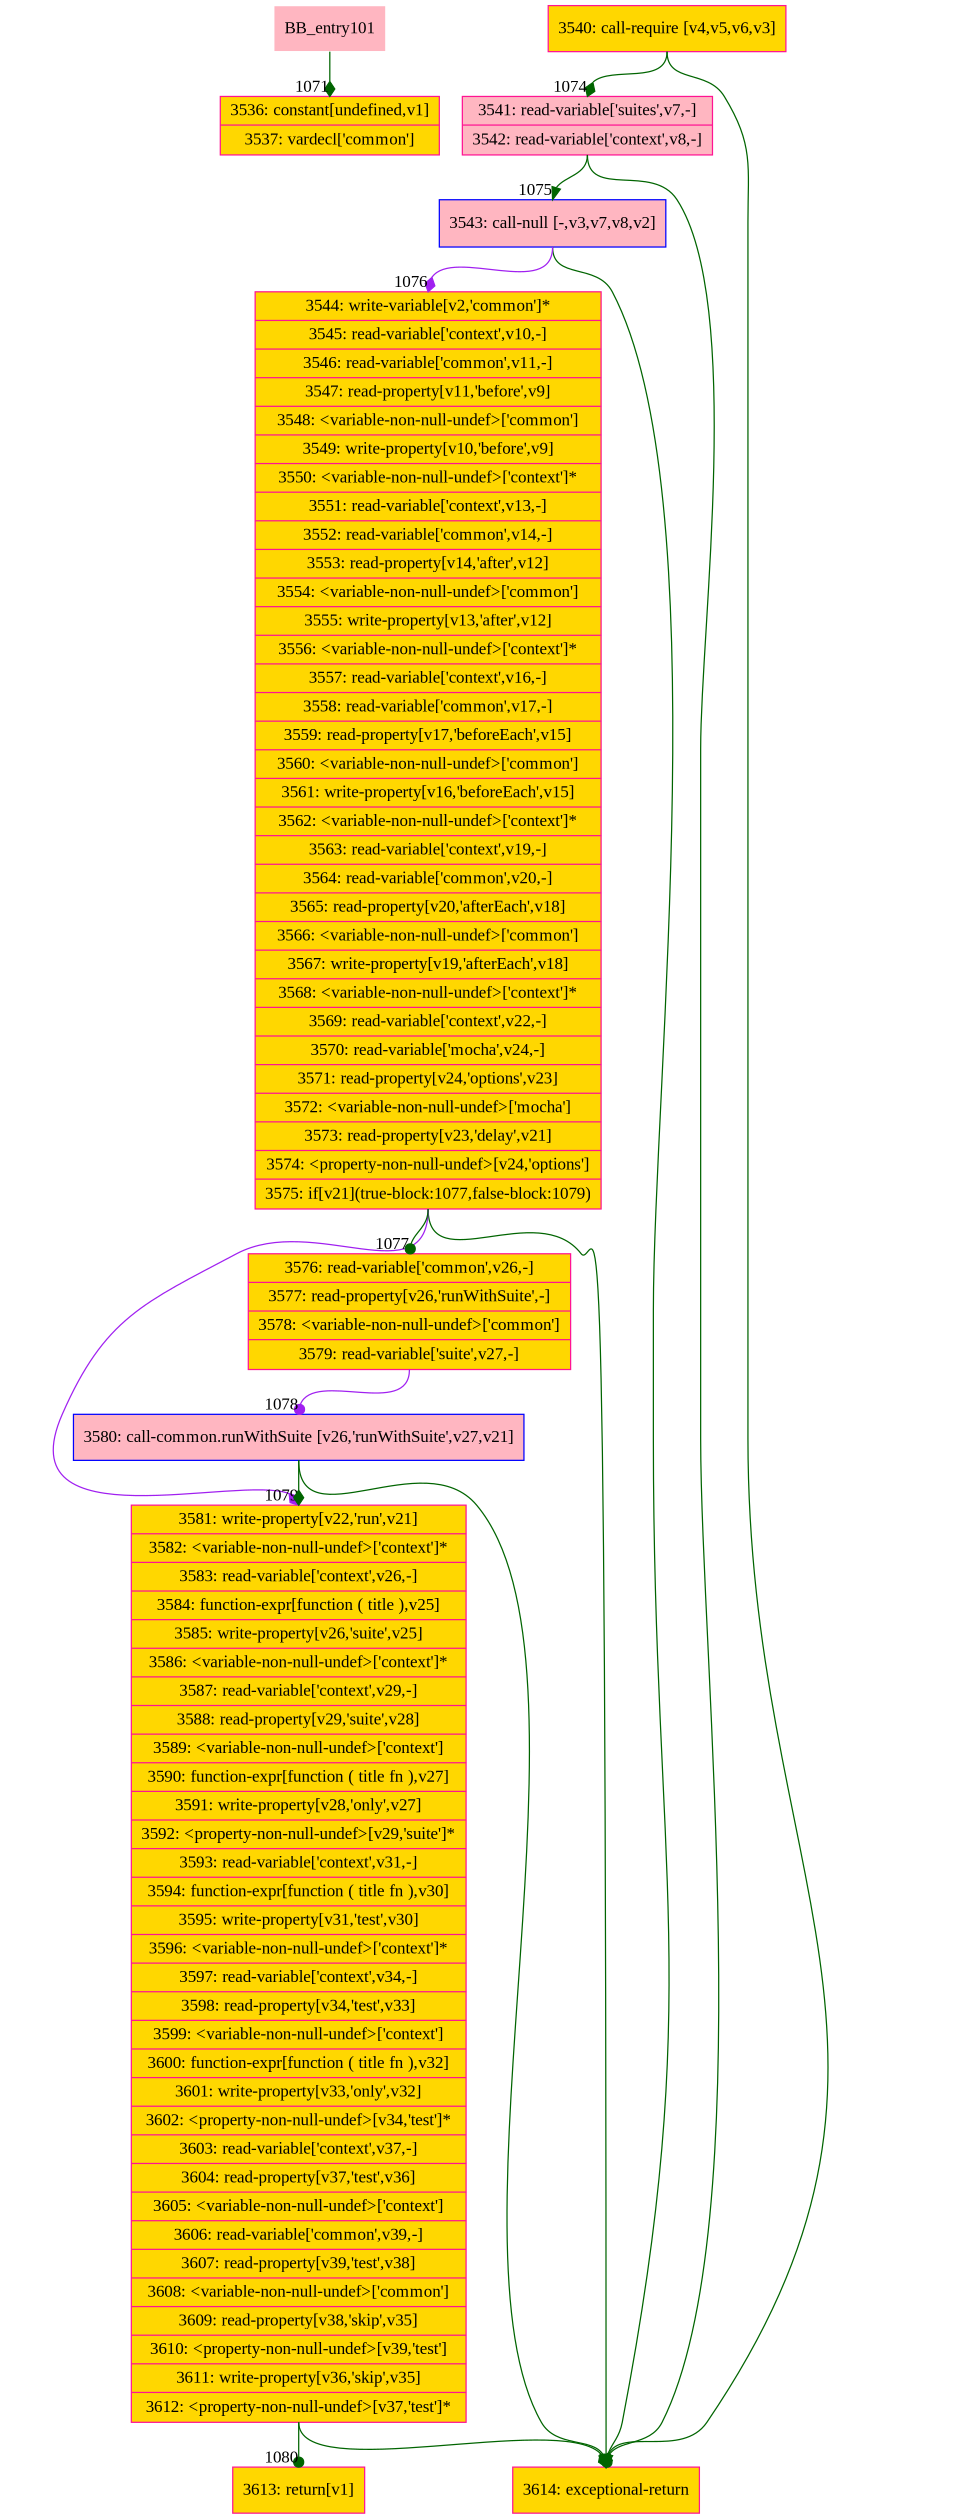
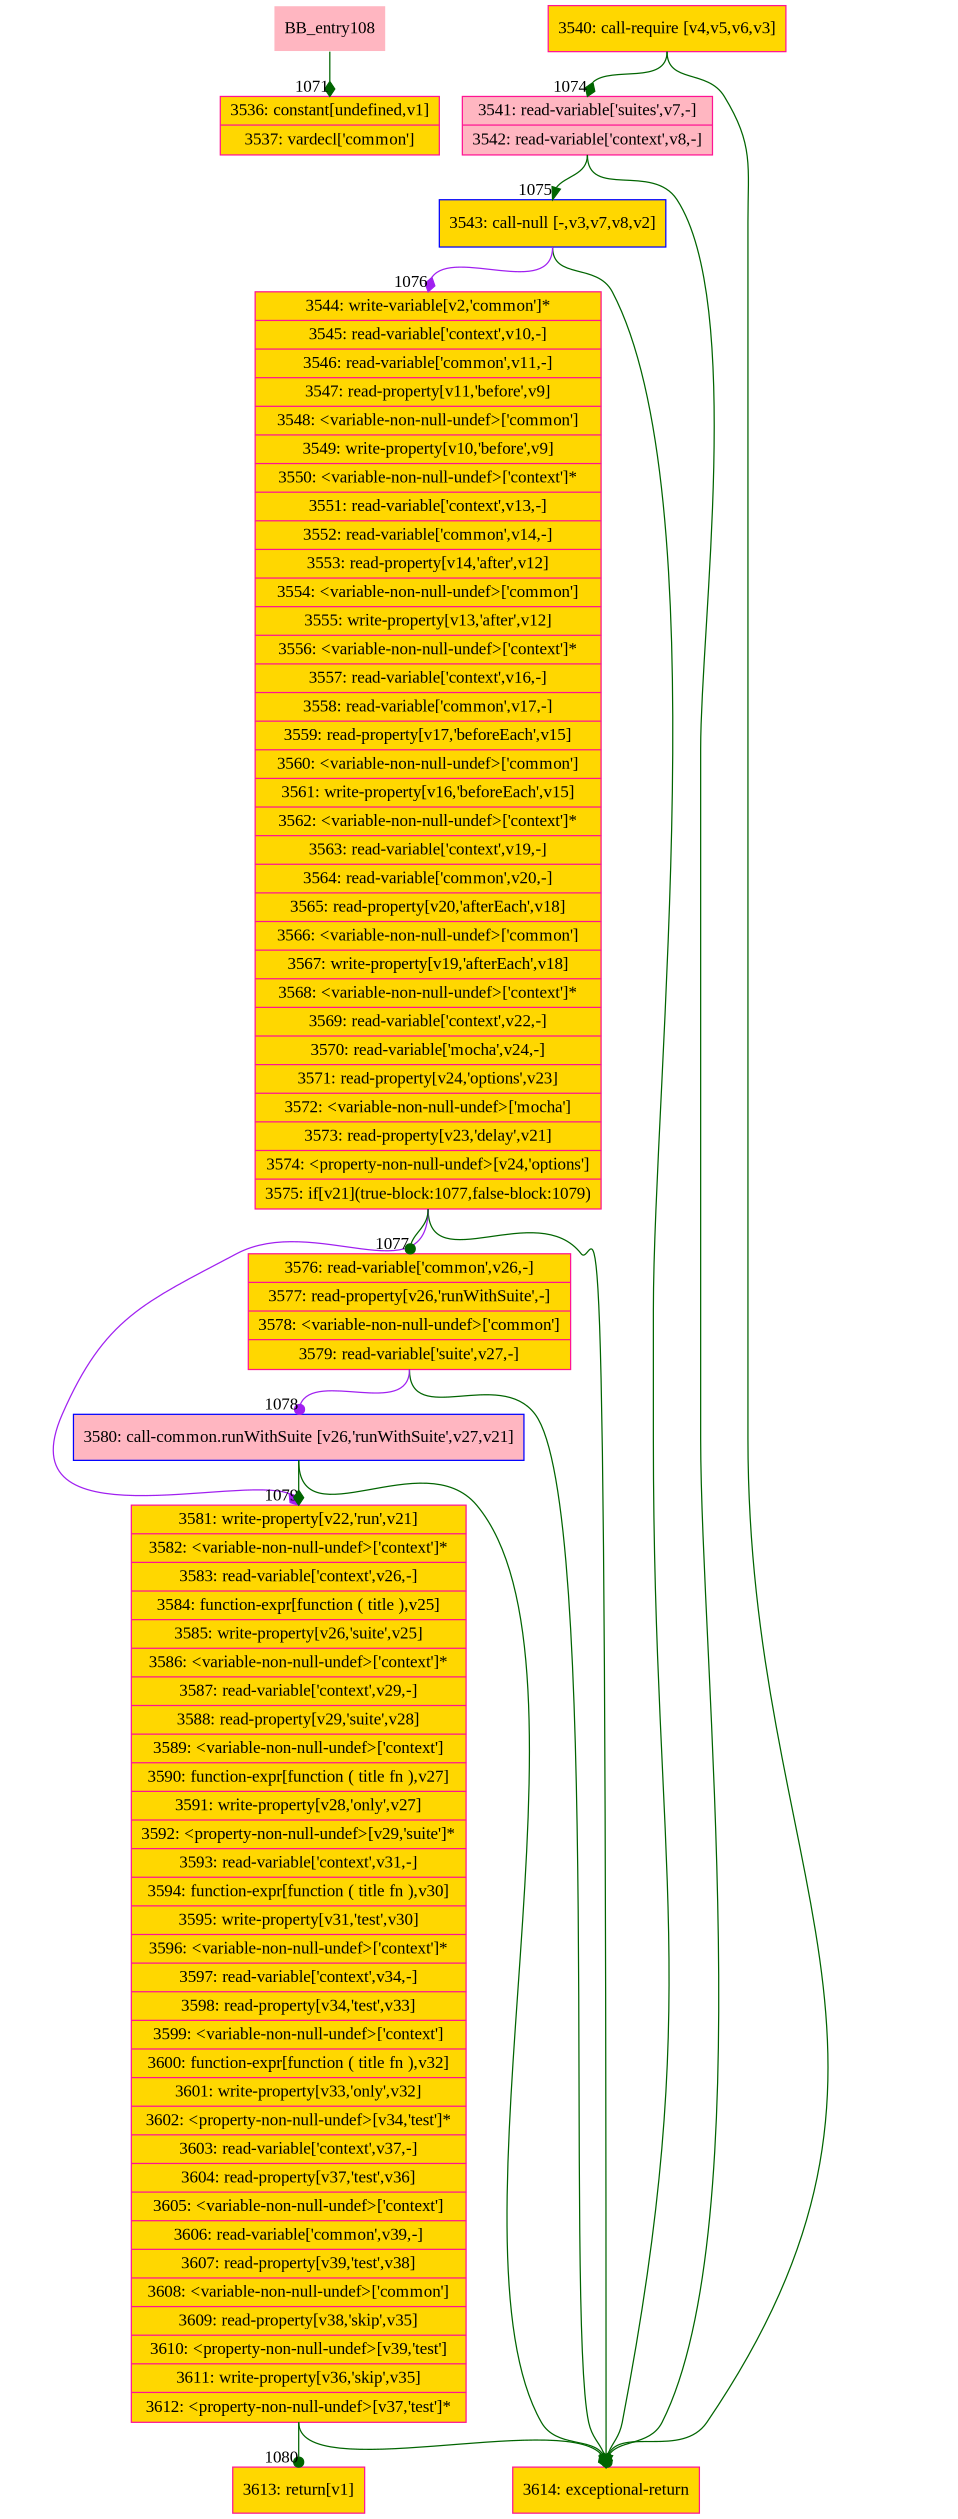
  digraph {
    fontname="Liberation Serif"
    rankdir=TD
    node [color=deeppink fillcolor=gold fontname="Liberation Serif" shape=record style=filled]
    edge [arrowhead=diamond color=darkgreen fontname="Liberation Serif" headport=n tailport=s]
-   BB_entry101 [fillcolor=lightpink shape=none]
+   BB_entry101 [fillcolor=lightpink shape=none label=BB_entry108]
    n2 [label="{3536: constant[undefined,v1]|3537: vardecl['common']}"]
    n3 [label="{3540: call-require [v4,v5,v6,v3]}"]
    n4 [label="{3614: exceptional-return}"]
    n5 [fillcolor=lightpink label="{3541: read-variable['suites',v7,-]|3542: read-variable['context',v8,-]}"]
-   n6 [color=blue fillcolor=lightpink label="{3543: call-null [-,v3,v7,v8,v2]}"]
+   n6 [color=blue label="{3543: call-null [-,v3,v7,v8,v2]}"]
    n7 [label="{3544: write-variable[v2,'common']*|3545: read-variable['context',v10,-]|3546: read-variable['common',v11,-]|3547: read-property[v11,'before',v9]|3548: \<variable-non-null-undef\>['common']|3549: write-property[v10,'before',v9]|3550: \<variable-non-null-undef\>['context']*|3551: read-variable['context',v13,-]|3552: read-variable['common',v14,-]|3553: read-property[v14,'after',v12]|3554: \<variable-non-null-undef\>['common']|3555: write-property[v13,'after',v12]|3556: \<variable-non-null-undef\>['context']*|3557: read-variable['context',v16,-]|3558: read-variable['common',v17,-]|3559: read-property[v17,'beforeEach',v15]|3560: \<variable-non-null-undef\>['common']|3561: write-property[v16,'beforeEach',v15]|3562: \<variable-non-null-undef\>['context']*|3563: read-variable['context',v19,-]|3564: read-variable['common',v20,-]|3565: read-property[v20,'afterEach',v18]|3566: \<variable-non-null-undef\>['common']|3567: write-property[v19,'afterEach',v18]|3568: \<variable-non-null-undef\>['context']*|3569: read-variable['context',v22,-]|3570: read-variable['mocha',v24,-]|3571: read-property[v24,'options',v23]|3572: \<variable-non-null-undef\>['mocha']|3573: read-property[v23,'delay',v21]|3574: \<property-non-null-undef\>[v24,'options']|3575: if[v21](true-block:1077,false-block:1079)}"]
    n8 [label="{3581: write-property[v22,'run',v21]|3582: \<variable-non-null-undef\>['context']*|3583: read-variable['context',v26,-]|3584: function-expr[function ( title ),v25]|3585: write-property[v26,'suite',v25]|3586: \<variable-non-null-undef\>['context']*|3587: read-variable['context',v29,-]|3588: read-property[v29,'suite',v28]|3589: \<variable-non-null-undef\>['context']|3590: function-expr[function ( title fn ),v27]|3591: write-property[v28,'only',v27]|3592: \<property-non-null-undef\>[v29,'suite']*|3593: read-variable['context',v31,-]|3594: function-expr[function ( title fn ),v30]|3595: write-property[v31,'test',v30]|3596: \<variable-non-null-undef\>['context']*|3597: read-variable['context',v34,-]|3598: read-property[v34,'test',v33]|3599: \<variable-non-null-undef\>['context']|3600: function-expr[function ( title fn ),v32]|3601: write-property[v33,'only',v32]|3602: \<property-non-null-undef\>[v34,'test']*|3603: read-variable['context',v37,-]|3604: read-property[v37,'test',v36]|3605: \<variable-non-null-undef\>['context']|3606: read-variable['common',v39,-]|3607: read-property[v39,'test',v38]|3608: \<variable-non-null-undef\>['common']|3609: read-property[v38,'skip',v35]|3610: \<property-non-null-undef\>[v39,'test']|3611: write-property[v36,'skip',v35]|3612: \<property-non-null-undef\>[v37,'test']*}"]
    n9 [label="{3576: read-variable['common',v26,-]|3577: read-property[v26,'runWithSuite',-]|3578: \<variable-non-null-undef\>['common']|3579: read-variable['suite',v27,-]}"]
    n10 [label="{3613: return[v1]}"]
    n11 [color=blue fillcolor=lightpink label="{3580: call-common.runWithSuite [v26,'runWithSuite',v27,v21]}"]
    BB_entry101 -> n2 [headlabel="    1071"]
    n3 -> n4 [arrowhead=normal]
    n3 -> n5 [headlabel="      1074"]
    n5 -> n4 [arrowhead=dot]
    n5 -> n6 [arrowhead=normal headlabel="      1075"]
    n6 -> n4
    n6 -> n7 [color=purple headlabel="      1076"]
    n7 -> n4 [arrowhead=normal]
    n7 -> n8 [color=purple headlabel="      1079"]
    n7 -> n9 [arrowhead=dot headlabel="      1077"]
    n8 -> n4
    n8 -> n10 [arrowhead=dot headlabel="      1080"]
+   n9 -> n4
    n9 -> n11 [arrowhead=dot color=purple headlabel="      1078"]
    n11 -> n4 [arrowhead=normal]
    n11 -> n8
  }
